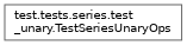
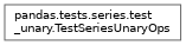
  digraph {
    rankdir=LR
-   n1 [color=grey40 fillcolor=white fontname=Helvetica fontsize=10 height=0.2 label="test.tests.series.test\l_unary.TestSeriesUnaryOps" shape=box style=filled width=0.4]
+   n1 [color=grey40 fillcolor=white fontname=Helvetica fontsize=10 height=0.2 label="pandas.tests.series.test\l_unary.TestSeriesUnaryOps" shape=box style=filled width=0.4]
  }
